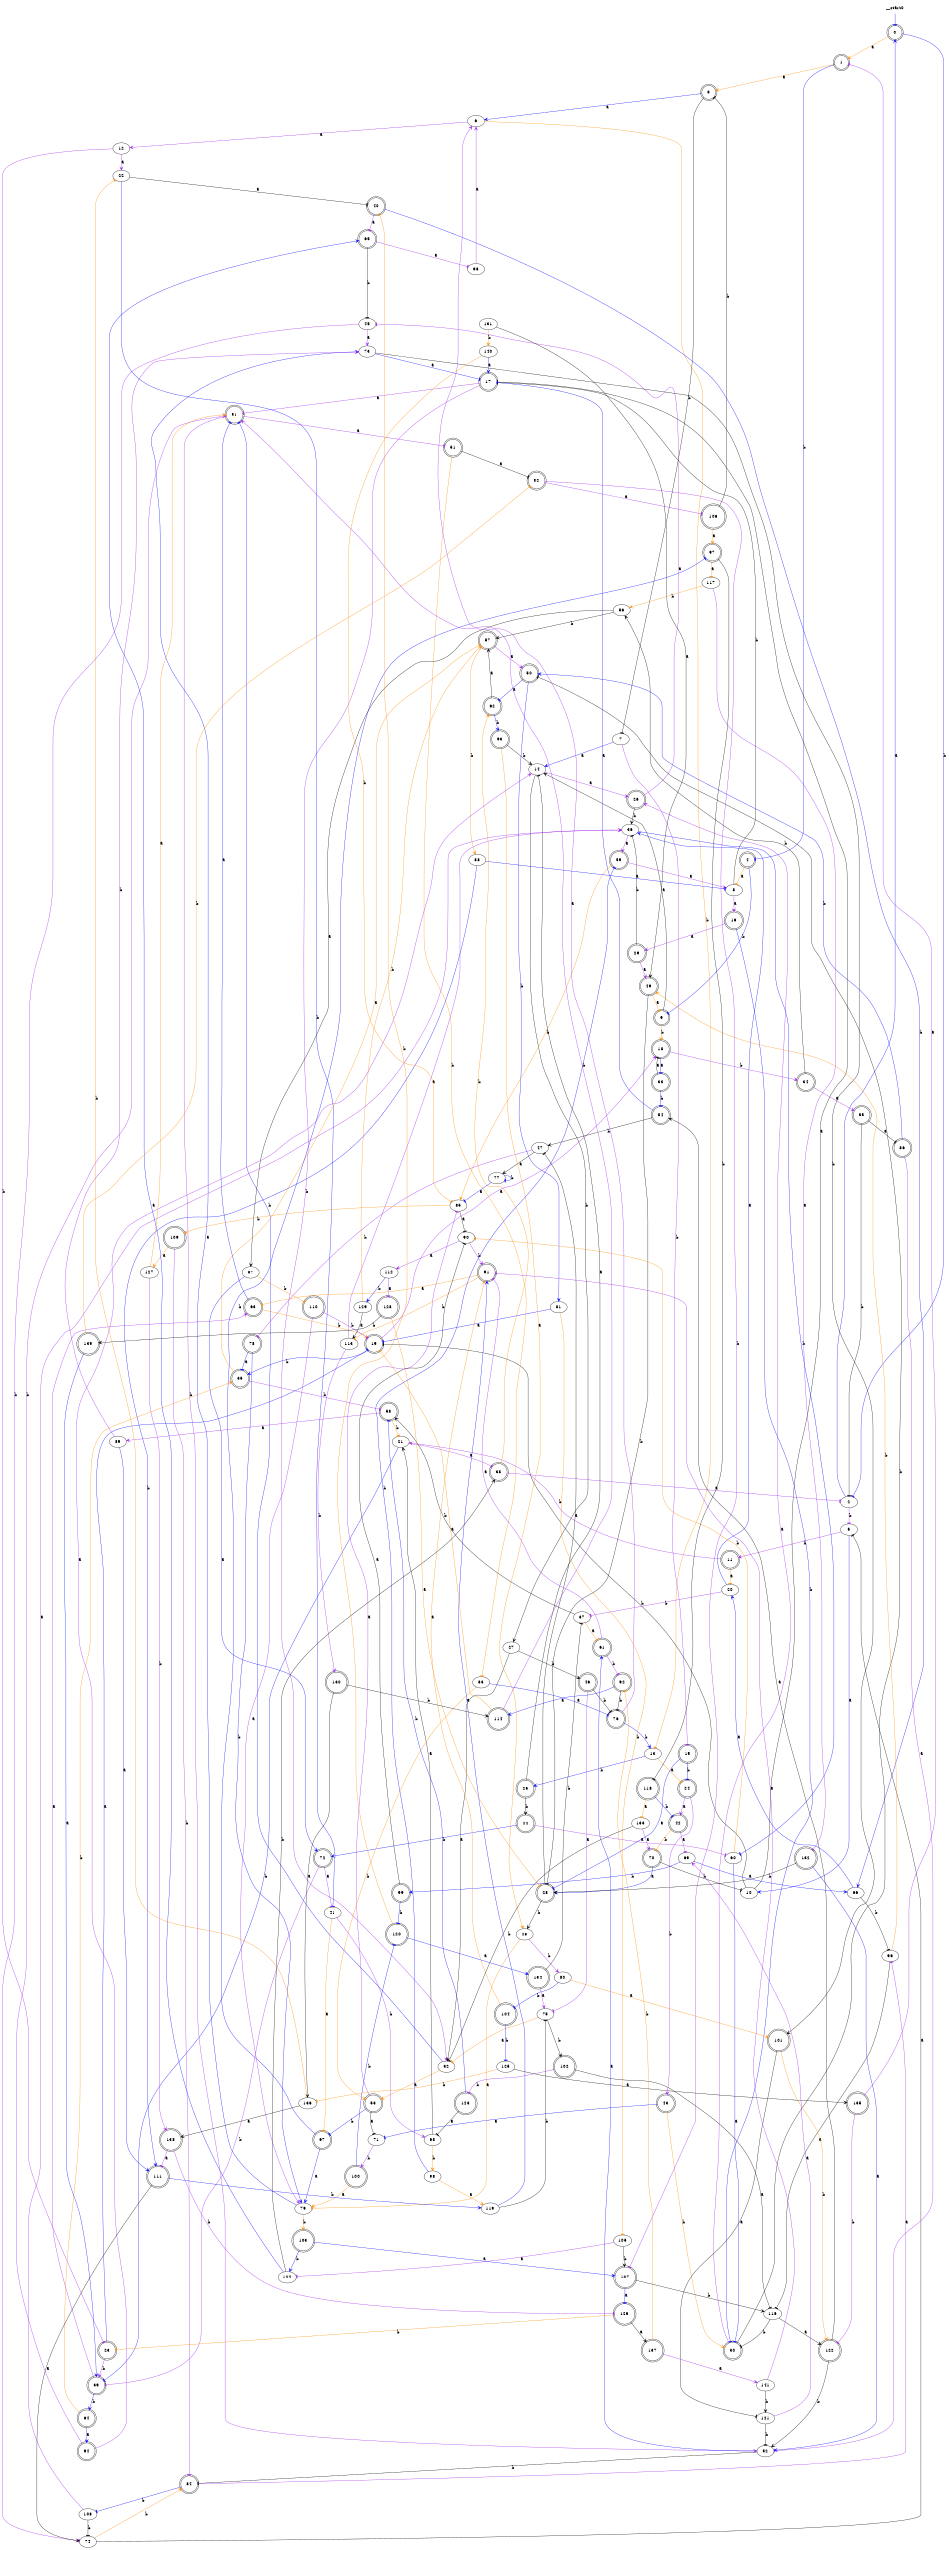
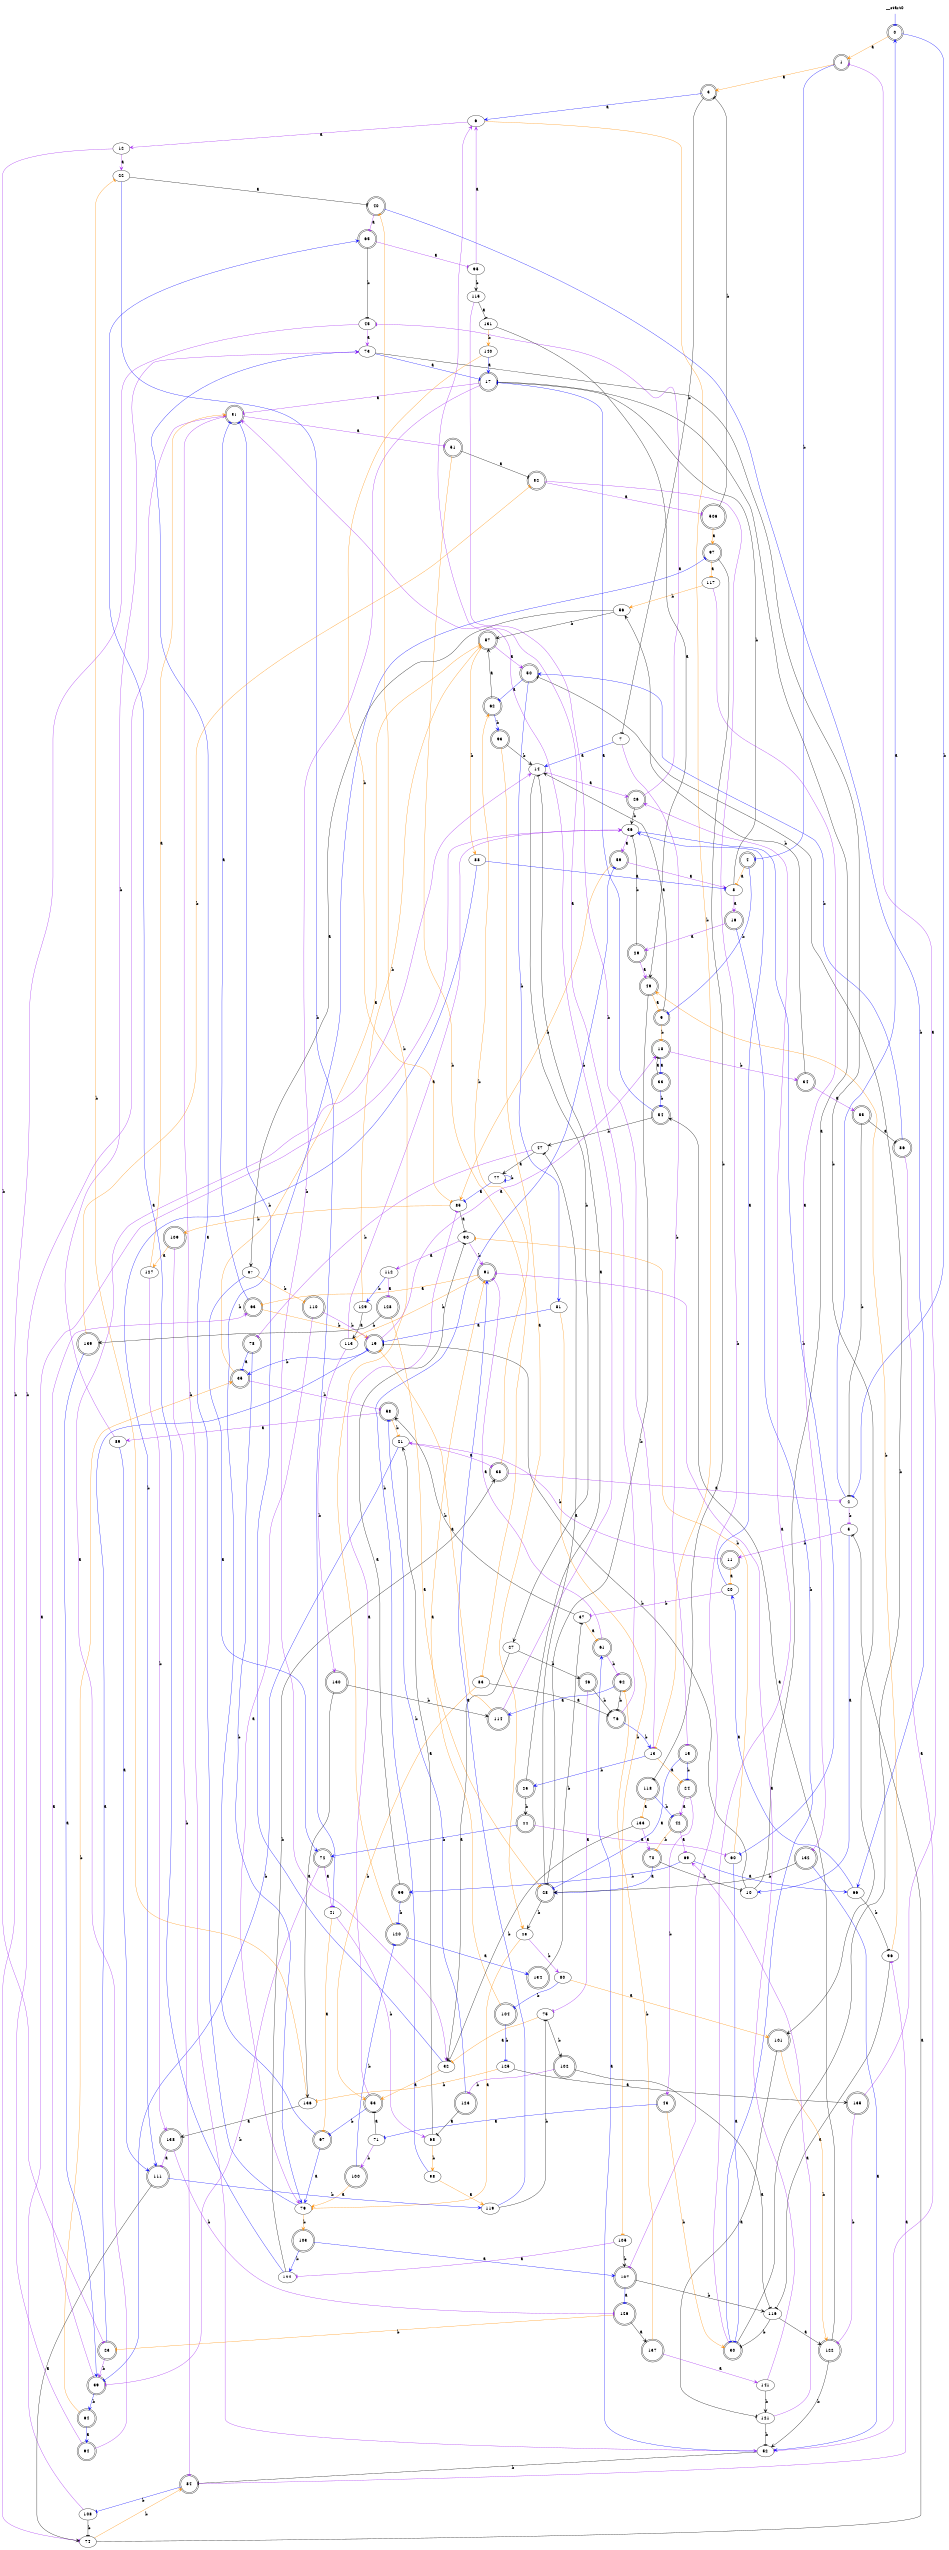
  digraph {
    node [shape=doublecircle]
    edge [arrowhead=vee color=purple]
    __start0 [shape=none]
    0
    1
    2 [shape=""]
    3
    4
    5 [shape=""]
    6 [shape=""]
    7 [shape=""]
    8 [shape=""]
    9
    10 [shape=""]
    11
    12 [shape=""]
    13 [shape=""]
    14 [shape=""]
    15
    16
    17
    18
    19
    20 [shape=""]
    21 [shape=""]
    22 [shape=""]
    23
    24
    25
    26
    27 [shape=""]
    28
    29
    30
    31
    32 [shape=""]
    33
    34
    35
    36 [shape=""]
    37 [shape=""]
    38
    39
    40
    41 [shape=""]
    42
    43
    44
    45 [shape=""]
    46
    47 [shape=""]
    48 [shape=""]
    49
    50
    51
    52 [shape=""]
    53
    54
    55
    56 [shape=""]
    57
    58
    59
    60 [shape=""]
    61
    62
    63
    64
    65
    66 [shape=""]
    67
    68 [shape=""]
    69 [shape=""]
    70
    71 [shape=""]
    72
    73 [shape=""]
    74 [shape=""]
    75 [shape=""]
    76
    77 [shape=""]
    78
    79 [shape=""]
    80 [shape=""]
    81 [shape=""]
    82
    83 [shape=""]
    84
    85 [shape=""]
    86
    87 [shape=""]
    88 [shape=""]
    89 [shape=""]
    90 [shape=""]
    91
    92
    93
    94
    95 [shape=""]
    96 [shape=""]
    97
    98 [shape=""]
    99
    100
    101
    102
    103
    104
    105 [shape=""]
-   106
+   106 [label=506]
    107
    108 [shape=""]
    109
    110
    111
    112 [shape=""]
    113 [shape=""]
    114
+   115 [shape=""]
    116 [shape=""]
    117 [shape=""]
    118
    119 [shape=""]
    120
    121 [shape=""]
    122
    123
    124 [shape=""]
    125 [shape=""]
    126
    127 [shape=""]
    128
    129 [shape=""]
    130
    131 [shape=""]
    132
    133 [shape=""]
    134
    135
    136 [shape=""]
    137
    138
    139
    140 [shape=""]
    141 [shape=""]
    __start0 -> 0 [arrowhead=tee color=blue]
    0 -> 1 [color=darkorange label=a]
    0 -> 2 [arrowhead=tee color=blue label=b]
    1 -> 3 [color=darkorange label=a]
    1 -> 4 [arrowhead=tee color=blue label=b]
    2 -> 0 [color=blue label=a]
    2 -> 5 [arrowhead=tee label=b]
    3 -> 6 [color=blue label=a]
    3 -> 7 [arrowhead=tee color=black label=b]
    4 -> 8 [arrowhead=tee color=darkorange label=a]
    4 -> 9 [arrowhead=tee color=blue label=b]
    5 -> 10 [color=blue label=a]
    5 -> 11 [label=b]
    6 -> 12 [label=a]
    6 -> 13 [arrowhead=tee color=darkorange label=b]
    7 -> 14 [color=blue label=a]
    7 -> 15 [arrowhead=tee label=b]
    8 -> 16 [label=a]
    8 -> 17 [arrowhead=tee color=black label=b]
    9 -> 14 [color=black label=a]
-   9 -> 18 [color=darkorange label=b]
+   9 -> 18 [arrowhead=tee color=darkorange label=b]
    10 -> 17 [arrowhead=tee color=black label=a]
    10 -> 19 [arrowhead=tee color=black label=b]
    11 -> 20 [arrowhead=tee color=darkorange label=a]
    11 -> 21 [label=b]
    12 -> 22 [label=a]
    12 -> 23 [arrowhead=tee label=b]
    13 -> 24 [arrowhead=tee color=darkorange label=a]
    13 -> 25 [color=blue label=b]
    14 -> 26 [label=a]
    14 -> 27 [color=black label=b]
    15 -> 24 [arrowhead=tee color=blue label=b]
    15 -> 28 [arrowhead=tee color=blue label=a]
    16 -> 29 [label=a]
    16 -> 30 [arrowhead=tee color=blue label=b]
    17 -> 31 [arrowhead=tee label=a]
    17 -> 32 [label=b]
    18 -> 33 [arrowhead=tee color=blue label=a]
    18 -> 34 [label=b]
    19 -> 18 [label=a]
    19 -> 35 [color=blue label=b]
    20 -> 36 [color=blue label=a]
    20 -> 37 [arrowhead=tee label=b]
    21 -> 38 [arrowhead=tee label=a]
    21 -> 39 [arrowhead=tee color=blue label=b]
    22 -> 40 [arrowhead=tee color=black label=a]
    22 -> 41 [arrowhead=tee color=blue label=b]
    23 -> 19 [arrowhead=tee color=blue label=a]
    23 -> 39 [label=b]
    24 -> 42 [label=a]
    24 -> 43 [label=b]
    25 -> 14 [arrowhead=tee color=black label=a]
    25 -> 44 [color=black label=b]
    26 -> 36 [color=black label=b]
    26 -> 45 [arrowhead=tee label=a]
    27 -> 32 [color=black label=a]
    27 -> 46 [color=black label=b]
    28 -> 47 [arrowhead=tee color=black label=a]
    28 -> 48 [color=black label=b]
    29 -> 36 [arrowhead=tee color=black label=b]
    29 -> 49 [label=a]
    30 -> 26 [label=a]
    30 -> 50 [arrowhead=tee color=black label=b]
    31 -> 51 [arrowhead=tee label=a]
    31 -> 52 [label=b]
    32 -> 31 [arrowhead=tee color=blue label=b]
    32 -> 53 [color=darkorange label=a]
    33 -> 18 [arrowhead=tee color=black label=a]
    33 -> 54 [arrowhead=tee color=blue label=b]
    34 -> 55 [label=a]
    34 -> 56 [color=black label=b]
    35 -> 57 [arrowhead=tee color=darkorange label=a]
    35 -> 58 [arrowhead=tee label=b]
    36 -> 59 [label=a]
    36 -> 60 [arrowhead=tee color=blue label=b]
    37 -> 58 [color=black label=b]
    37 -> 61 [arrowhead=tee color=darkorange label=a]
    38 -> 2 [arrowhead=tee label=a]
    38 -> 62 [color=darkorange label=b]
    39 -> 63 [label=a]
    39 -> 64 [color=blue label=b]
    40 -> 65 [arrowhead=tee label=a]
    40 -> 66 [color=blue label=b]
    41 -> 67 [arrowhead=tee color=darkorange label=a]
    41 -> 68 [label=b]
    42 -> 69 [arrowhead=tee label=a]
    42 -> 70 [arrowhead=tee color=darkorange label=b]
    43 -> 30 [color=darkorange label=b]
    43 -> 71 [arrowhead=tee color=blue label=a]
    44 -> 60 [arrowhead=tee label=a]
    44 -> 72 [color=blue label=b]
    45 -> 73 [label=a]
    45 -> 74 [arrowhead=tee label=b]
    46 -> 75 [arrowhead=tee label=a]
    46 -> 76 [arrowhead=tee color=black label=b]
    47 -> 77 [color=black label=a]
    47 -> 78 [arrowhead=tee label=b]
    48 -> 79 [arrowhead=tee color=darkorange label=a]
    48 -> 80 [label=b]
    49 -> 9 [arrowhead=tee color=darkorange label=a]
    49 -> 28 [arrowhead=tee color=black label=b]
    50 -> 62 [arrowhead=tee color=blue label=a]
    50 -> 81 [color=blue label=b]
    51 -> 82 [arrowhead=tee color=black label=a]
    51 -> 83 [arrowhead=tee color=darkorange label=b]
    52 -> 61 [color=blue label=a]
    52 -> 84 [arrowhead=tee color=black label=b]
    53 -> 67 [arrowhead=tee color=blue label=b]
    53 -> 85 [arrowhead=tee label=a]
    54 -> 17 [arrowhead=tee color=blue label=a]
    54 -> 47 [color=black label=b]
    55 -> 2 [arrowhead=tee color=black label=b]
    55 -> 86 [arrowhead=tee color=black label=a]
    56 -> 57 [color=black label=b]
    56 -> 87 [color=black label=a]
    57 -> 50 [label=a]
    57 -> 88 [color=darkorange label=b]
    58 -> 21 [arrowhead=tee color=darkorange label=b]
    58 -> 89 [label=a]
    59 -> 8 [label=a]
    59 -> 85 [color=darkorange label=b]
    60 -> 30 [arrowhead=tee color=blue label=a]
    60 -> 90 [arrowhead=tee color=darkorange label=b]
    61 -> 91 [arrowhead=tee label=a]
    61 -> 92 [arrowhead=tee label=b]
    62 -> 57 [color=black label=a]
    62 -> 93 [color=blue label=b]
    63 -> 19 [color=darkorange label=b]
    63 -> 31 [arrowhead=tee color=blue label=a]
    64 -> 35 [color=darkorange label=b]
    64 -> 94 [color=blue label=a]
    65 -> 45 [arrowhead=tee color=black label=b]
    65 -> 95 [arrowhead=tee label=a]
    66 -> 20 [color=blue label=a]
    66 -> 96 [arrowhead=tee color=black label=b]
    67 -> 79 [color=blue label=a]
    67 -> 97 [arrowhead=tee color=blue label=b]
    68 -> 21 [color=black label=a]
    68 -> 98 [color=darkorange label=b]
    69 -> 66 [color=blue label=a]
    69 -> 99 [color=blue label=b]
    70 -> 10 [arrowhead=tee color=black label=b]
    70 -> 28 [color=blue label=a]
-   53 -> 71 [arrowhead=tee color=black label=a]
+   71 -> 53 [arrowhead=tee color=black label=a]
    71 -> 100 [label=b]
    72 -> 39 [arrowhead=tee label=b]
    72 -> 41 [arrowhead=tee label=a]
    73 -> 17 [arrowhead=tee color=blue label=a]
    73 -> 101 [color=black label=b]
    74 -> 5 [arrowhead=tee color=black label=a]
    74 -> 84 [color=darkorange label=b]
    75 -> 32 [arrowhead=tee color=darkorange label=a]
    75 -> 102 [color=black label=b]
    76 -> 6 [label=a]
    76 -> 13 [color=blue label=b]
    77 -> 77 [arrowhead=tee color=blue label=b]
    77 -> 85 [arrowhead=tee color=blue label=a]
    78 -> 35 [arrowhead=tee color=blue label=a]
    78 -> 79 [color=blue label=b]
    79 -> 73 [color=blue label=a]
    79 -> 103 [color=darkorange label=b]
    80 -> 101 [color=darkorange label=a]
    80 -> 104 [arrowhead=tee color=blue label=b]
    81 -> 19 [arrowhead=tee color=blue label=a]
    81 -> 105 [arrowhead=tee color=darkorange label=b]
    82 -> 106 [arrowhead=tee label=a]
    82 -> 107 [arrowhead=tee label=b]
    83 -> 53 [color=darkorange label=b]
-   83 -> 76 [arrowhead=tee color=blue label=a]
+   83 -> 76 [arrowhead=tee color=black label=a]
    84 -> 96 [arrowhead=tee label=a]
    84 -> 108 [arrowhead=tee color=blue label=b]
    85 -> 90 [arrowhead=tee color=black label=a]
    85 -> 109 [color=darkorange label=b]
    86 -> 50 [color=blue label=b]
    86 -> 52 [arrowhead=tee label=a]
    87 -> 72 [color=blue label=a]
    87 -> 110 [arrowhead=tee color=darkorange label=b]
    88 -> 8 [arrowhead=tee color=blue label=a]
    88 -> 111 [color=blue label=b]
    89 -> 73 [label=b]
    89 -> 111 [color=blue label=a]
    90 -> 91 [label=b]
    90 -> 112 [label=a]
    91 -> 63 [arrowhead=tee color=darkorange label=a]
    91 -> 113 [arrowhead=tee color=darkorange label=b]
    92 -> 76 [arrowhead=tee color=black label=b]
    92 -> 114 [color=blue label=a]
    93 -> 14 [color=black label=b]
    93 -> 48 [color=darkorange label=a]
    94 -> 14 [label=a]
    94 -> 31 [label=b]
    95 -> 6 [label=a]
+   95 -> 115 [color=black label=b]
    96 -> 49 [color=darkorange label=b]
    96 -> 116 [arrowhead=tee color=black label=a]
    97 -> 117 [arrowhead=tee color=darkorange label=a]
    97 -> 118 [arrowhead=tee color=black label=b]
    98 -> 59 [arrowhead=tee color=blue label=b]
    98 -> 119 [color=darkorange label=a]
    99 -> 90 [arrowhead=tee color=black label=a]
    99 -> 120 [arrowhead=tee color=blue label=b]
    100 -> 79 [color=darkorange label=a]
    100 -> 120 [arrowhead=tee color=blue label=b]
    101 -> 121 [arrowhead=tee color=black label=a]
    101 -> 122 [color=darkorange label=b]
    102 -> 116 [arrowhead=tee color=black label=a]
    102 -> 123 [arrowhead=tee label=b]
    103 -> 107 [color=blue label=a]
    103 -> 124 [color=blue label=b]
    104 -> 91 [color=darkorange label=a]
    104 -> 125 [arrowhead=tee color=blue label=b]
    105 -> 107 [color=black label=b]
    105 -> 124 [arrowhead=tee label=a]
    106 -> 3 [arrowhead=tee color=black label=b]
    106 -> 97 [color=darkorange label=a]
    107 -> 116 [color=black label=b]
    107 -> 126 [arrowhead=tee color=blue label=a]
    108 -> 36 [label=a]
    108 -> 74 [arrowhead=tee color=black label=b]
    109 -> 84 [arrowhead=tee label=b]
    109 -> 127 [color=darkorange label=a]
    110 -> 19 [arrowhead=tee label=b]
    110 -> 79 [label=a]
    111 -> 74 [color=black label=a]
    111 -> 119 [color=blue label=b]
    112 -> 128 [arrowhead=tee label=a]
    112 -> 129 [color=blue label=b]
    113 -> 36 [label=a]
    113 -> 130 [label=b]
    114 -> 19 [arrowhead=tee color=darkorange label=a]
    114 -> 31 [label=b]
+   115 -> 13 [arrowhead=tee label=b]
+   115 -> 131 [arrowhead=tee color=black label=a]
    116 -> 30 [arrowhead=tee color=black label=b]
    116 -> 122 [color=black label=a]
    117 -> 56 [color=darkorange label=b]
    117 -> 132 [arrowhead=tee label=a]
    118 -> 42 [arrowhead=tee color=blue label=b]
    118 -> 133 [arrowhead=tee color=darkorange label=a]
    119 -> 75 [arrowhead=tee color=black label=b]
    119 -> 91 [color=blue label=a]
    120 -> 40 [arrowhead=tee color=darkorange label=b]
    120 -> 134 [color=blue label=a]
    121 -> 52 [arrowhead=tee color=black label=b]
    121 -> 69 [label=a]
    122 -> 52 [color=black label=b]
    122 -> 54 [color=black label=a]
    123 -> 58 [arrowhead=tee color=blue label=b]
    123 -> 68 [arrowhead=tee color=black label=a]
    124 -> 38 [color=black label=b]
    124 -> 65 [color=blue label=a]
    125 -> 135 [color=black label=a]
    125 -> 136 [arrowhead=tee color=darkorange label=b]
    126 -> 23 [arrowhead=tee color=darkorange label=b]
    126 -> 137 [color=black label=a]
    127 -> 31 [color=darkorange label=a]
    127 -> 138 [label=b]
    128 -> 28 [arrowhead=tee color=darkorange label=a]
    128 -> 139 [color=black label=b]
    129 -> 57 [color=darkorange label=b]
    129 -> 113 [color=black label=a]
    130 -> 114 [color=black label=b]
    130 -> 136 [color=black label=a]
    131 -> 49 [color=black label=a]
    131 -> 140 [color=darkorange label=b]
    132 -> 28 [color=black label=b]
    132 -> 52 [color=blue label=a]
    133 -> 32 [arrowhead=tee color=black label=b]
    133 -> 70 [label=a]
    134 -> 37 [arrowhead=tee color=black label=b]
-   134 -> 75 [label=a]
    135 -> 1 [arrowhead=tee label=a]
    135 -> 122 [arrowhead=tee label=b]
    136 -> 22 [arrowhead=tee color=darkorange label=b]
    136 -> 138 [color=black label=a]
    137 -> 92 [arrowhead=tee color=darkorange label=b]
    137 -> 141 [label=a]
    138 -> 111 [arrowhead=tee label=a]
    138 -> 126 [arrowhead=tee label=b]
    139 -> 39 [color=blue label=a]
    139 -> 82 [arrowhead=tee color=darkorange label=b]
    140 -> 17 [color=blue label=a]
    140 -> 85 [arrowhead=tee color=darkorange label=b]
    141 -> 91 [arrowhead=tee label=a]
    141 -> 121 [color=black label=b]
  }
